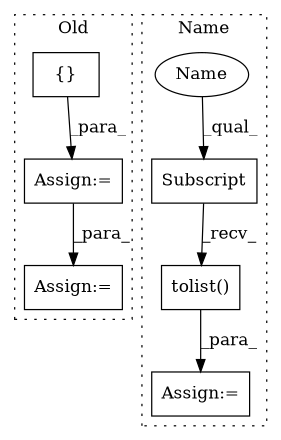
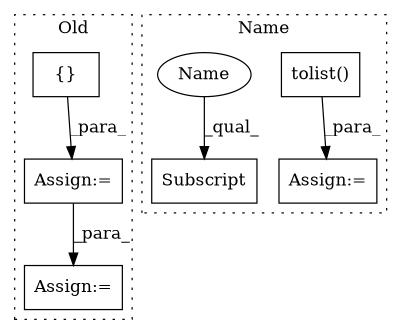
  digraph {
    node [a=68 l=3 s=2347 shape=box]
    n1 [a=59 l="2,1" label="{}" s="1520,1520"]
    n2 [label="Assign:=" s=1517]
    n3 [label="Assign:=" s=1876]
    n4 [a=75 l=39 label="tolist()"]
    n5 [label="Assign:=" s=2344]
    n6 [a=63 l="30,0" label=Subscript s="2347,0"]
    n7 [a=87 l=10 label=Name shape=ellipse]
    subgraph cluster_1 {
      label=Old
      style=dotted
      n1
      n2
      n3
    }
    subgraph cluster_2 {
      label=Name
      style=dotted
      n4
      n5
      n6
      n7
    }
    n1 -> n2 [label=_para_]
    n2 -> n3 [label=_para_]
    n4 -> n5 [label=_para_]
-   n6 -> n4 [label=_recv_]
    n7 -> n6 [label=_qual_]
  }
